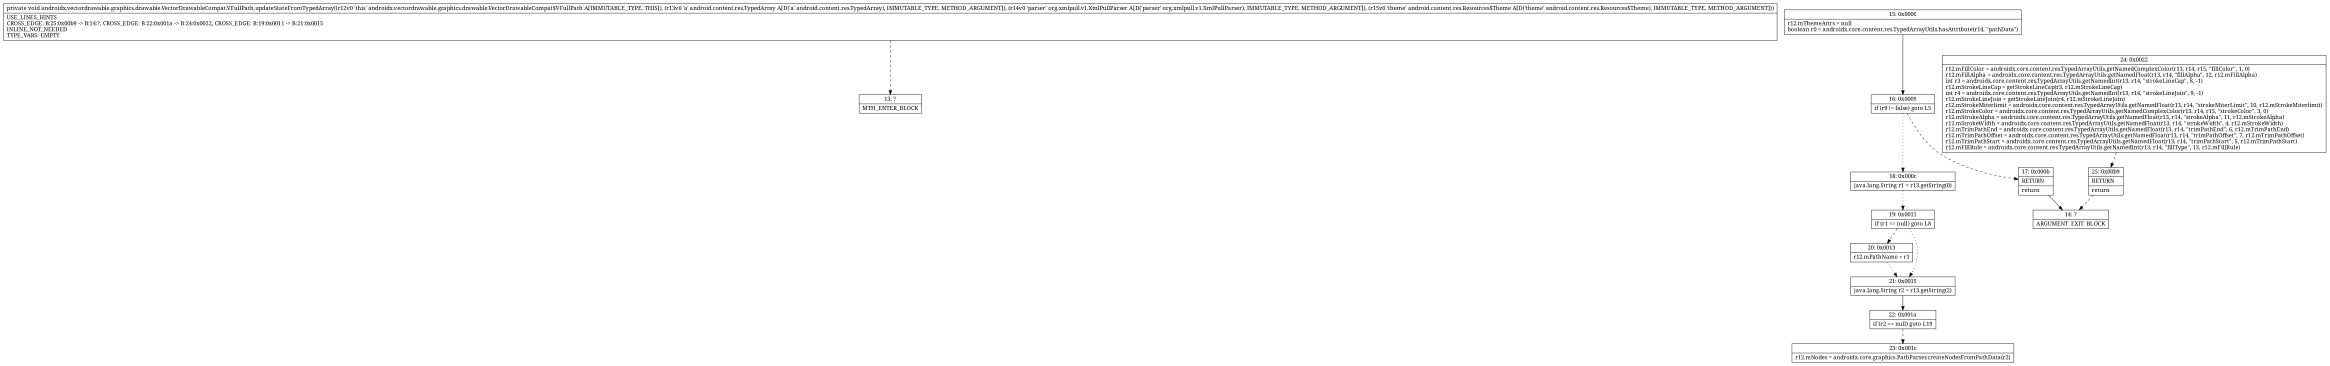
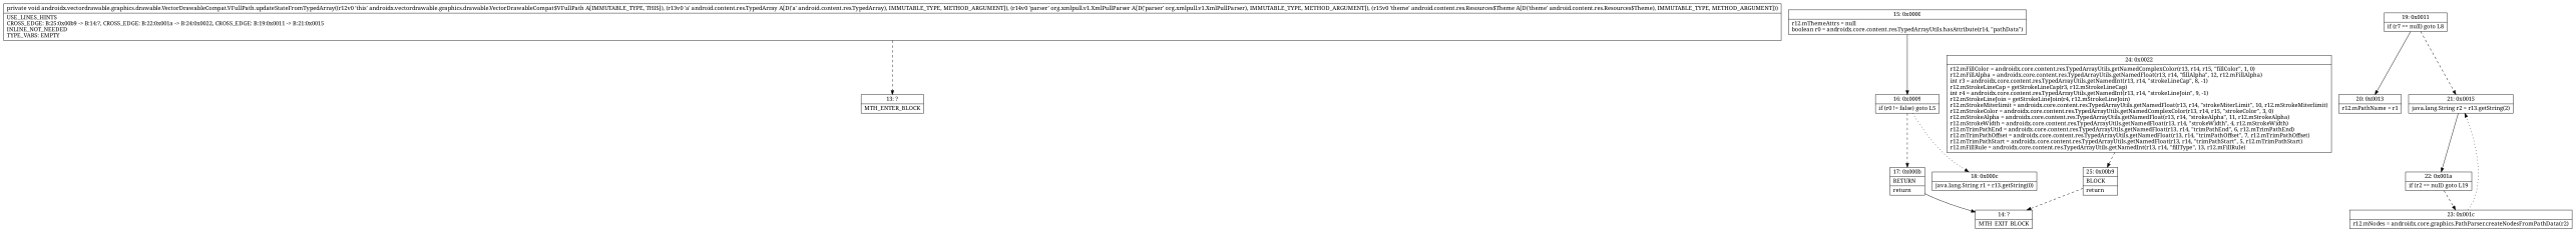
  digraph {
    fontname="Noto Serif"
    node [fontname="Noto Serif" shape=record]
    edge [fontname="Noto Serif" style=dashed]
    n1 [label="{13\:\ ?|MTH_ENTER_BLOCK\l}"]
    n2 [label="{15\:\ 0x0000|r12.mThemeAttrs = null\lboolean r0 = androidx.core.content.res.TypedArrayUtils.hasAttribute(r14, \"pathData\")\l}"]
-   n3 [label="{16\:\ 0x0009|if (r9 != false) goto L5\l}"]
+   n3 [label="{16\:\ 0x0009|if (r0 != false) goto L5\l}"]
    n4 [label="{17\:\ 0x000b|RETURN\l|return\l}"]
    n5 [label="{18\:\ 0x000c|java.lang.String r1 = r13.getString(0)\l}"]
-   n6 [label="{14\:\ ?|ARGUMENT_EXIT_BLOCK\l}"]
-   n7 [label="{19\:\ 0x0011|if (r1 == null) goto L8\l}"]
+   n6 [label="{14\:\ ?|MTH_EXIT_BLOCK\l}"]
+   n7 [label="{19\:\ 0x0011|if (r7 == null) goto L8\l}"]
    n8 [label="{20\:\ 0x0013|r12.mPathName = r1\l}"]
    n9 [label="{21\:\ 0x0015|java.lang.String r2 = r13.getString(2)\l}"]
    n10 [label="{22\:\ 0x001a|if (r2 == null) goto L19\l}"]
    n11 [label="{23\:\ 0x001c|r12.mNodes = androidx.core.graphics.PathParser.createNodesFromPathData(r2)\l}"]
    n12 [label="{24\:\ 0x0022|r12.mFillColor = androidx.core.content.res.TypedArrayUtils.getNamedComplexColor(r13, r14, r15, \"fillColor\", 1, 0)\lr12.mFillAlpha = androidx.core.content.res.TypedArrayUtils.getNamedFloat(r13, r14, \"fillAlpha\", 12, r12.mFillAlpha)\lint r3 = androidx.core.content.res.TypedArrayUtils.getNamedInt(r13, r14, \"strokeLineCap\", 8, \-1)\lr12.mStrokeLineCap = getStrokeLineCap(r3, r12.mStrokeLineCap)\lint r4 = androidx.core.content.res.TypedArrayUtils.getNamedInt(r13, r14, \"strokeLineJoin\", 9, \-1)\lr12.mStrokeLineJoin = getStrokeLineJoin(r4, r12.mStrokeLineJoin)\lr12.mStrokeMiterlimit = androidx.core.content.res.TypedArrayUtils.getNamedFloat(r13, r14, \"strokeMiterLimit\", 10, r12.mStrokeMiterlimit)\lr12.mStrokeColor = androidx.core.content.res.TypedArrayUtils.getNamedComplexColor(r13, r14, r15, \"strokeColor\", 3, 0)\lr12.mStrokeAlpha = androidx.core.content.res.TypedArrayUtils.getNamedFloat(r13, r14, \"strokeAlpha\", 11, r12.mStrokeAlpha)\lr12.mStrokeWidth = androidx.core.content.res.TypedArrayUtils.getNamedFloat(r13, r14, \"strokeWidth\", 4, r12.mStrokeWidth)\lr12.mTrimPathEnd = androidx.core.content.res.TypedArrayUtils.getNamedFloat(r13, r14, \"trimPathEnd\", 6, r12.mTrimPathEnd)\lr12.mTrimPathOffset = androidx.core.content.res.TypedArrayUtils.getNamedFloat(r13, r14, \"trimPathOffset\", 7, r12.mTrimPathOffset)\lr12.mTrimPathStart = androidx.core.content.res.TypedArrayUtils.getNamedFloat(r13, r14, \"trimPathStart\", 5, r12.mTrimPathStart)\lr12.mFillRule = androidx.core.content.res.TypedArrayUtils.getNamedInt(r13, r14, \"fillType\", 13, r12.mFillRule)\l}"]
-   n13 [label="{25\:\ 0x00b9|RETURN\l|return\l}"]
+   n13 [label="{25\:\ 0x00b9|BLOCK\l|return\l}"]
    n14 [label="{private void androidx.vectordrawable.graphics.drawable.VectorDrawableCompat.VFullPath.updateStateFromTypedArray((r12v0 'this' androidx.vectordrawable.graphics.drawable.VectorDrawableCompat$VFullPath A[IMMUTABLE_TYPE, THIS]), (r13v0 'a' android.content.res.TypedArray A[D('a' android.content.res.TypedArray), IMMUTABLE_TYPE, METHOD_ARGUMENT]), (r14v0 'parser' org.xmlpull.v1.XmlPullParser A[D('parser' org.xmlpull.v1.XmlPullParser), IMMUTABLE_TYPE, METHOD_ARGUMENT]), (r15v0 'theme' android.content.res.Resources$Theme A[D('theme' android.content.res.Resources$Theme), IMMUTABLE_TYPE, METHOD_ARGUMENT]))  | USE_LINES_HINTS\lCROSS_EDGE: B:25:0x00b9 \-\> B:14:?, CROSS_EDGE: B:22:0x001a \-\> B:24:0x0022, CROSS_EDGE: B:19:0x0011 \-\> B:21:0x0015\lINLINE_NOT_NEEDED\lTYPE_VARS: EMPTY\l}"]
    n2 -> n3 [style=solid]
    n3 -> n4
    n3 -> n5 [style=dotted]
    n4 -> n6 [style=solid]
-   n5 -> n7 [style=dotted]
-   n7 -> n8
-   n7 -> n9 [style=dotted]
-   n8 -> n9 [style=dotted]
+   n7 -> n8 [style=solid]
+   n7 -> n9
+   n11 -> n9 [style=dotted]
    n9 -> n10 [style=solid]
    n10 -> n11
    n12 -> n13
    n13 -> n6
    n14 -> n1
  }
